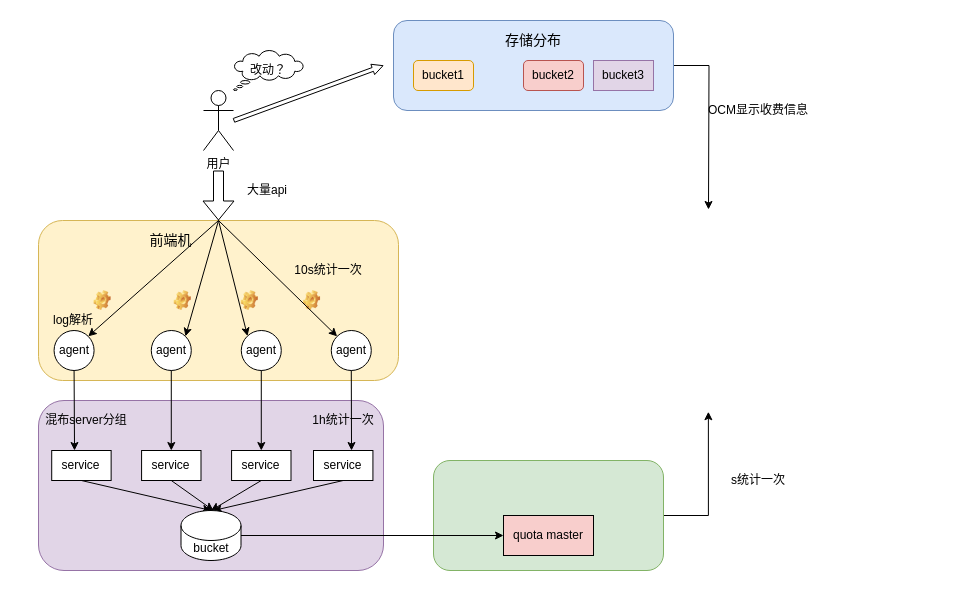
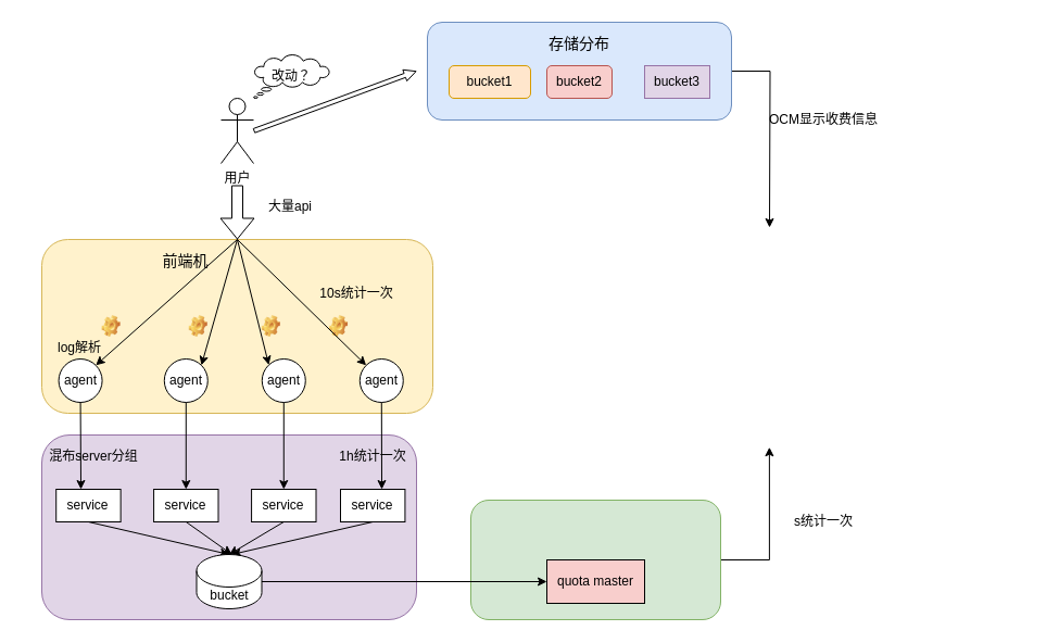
  <mxCell id="0" />
  <mxCell id="1" parent="0" />
  <mxCell id="2" style="edgeStyle=none;rounded=0;orthogonalLoop=1;jettySize=auto;html=1;exitX=0.5;exitY=0;exitDx=0;exitDy=0;entryX=1;entryY=0;entryDx=0;entryDy=0;" edge="1" parent="1" source="3" target="14"><mxGeometry relative="1" as="geometry" /></mxCell>
  <mxCell id="3" value="" style="rounded=1;whiteSpace=wrap;html=1;fillColor=#fff2cc;strokeColor=#d6b656;" vertex="1" parent="1"><mxGeometry x="38" y="220" width="360" height="160" as="geometry" /></mxCell>
  <mxCell id="4" style="edgeStyle=orthogonalEdgeStyle;rounded=0;orthogonalLoop=1;jettySize=auto;html=1;exitX=1;exitY=0.5;exitDx=0;exitDy=0;startArrow=none;startFill=0;endArrow=classic;endFill=1;" edge="1" parent="1" source="5"><mxGeometry relative="1" as="geometry"><mxPoint x="708" y="209" as="targetPoint" /></mxGeometry></mxCell>
  <mxCell id="5" value="" style="rounded=1;whiteSpace=wrap;html=1;fillColor=#dae8fc;strokeColor=#6c8ebf;" vertex="1" parent="1"><mxGeometry x="393" y="20" width="280" height="90" as="geometry" /></mxCell>
  <mxCell id="6" value="用户" style="shape=umlActor;verticalLabelPosition=bottom;verticalAlign=top;html=1;outlineConnect=0;" vertex="1" parent="1"><mxGeometry x="203" y="90" width="30" height="60" as="geometry" /></mxCell>
- <mxCell id="7" value="bucket1" style="rounded=1;whiteSpace=wrap;html=1;fillColor=#ffe6cc;strokeColor=#d79b00;" vertex="1" parent="1"><mxGeometry x="413" y="60" width="60" height="30" as="geometry" /></mxCell>
- <mxCell id="8" value="bucket2" style="rounded=1;whiteSpace=wrap;html=1;fillColor=#f8cecc;strokeColor=#b85450;" vertex="1" parent="1"><mxGeometry x="523" y="60" width="60" height="30" as="geometry" /></mxCell>
+ <mxCell id="7" value="bucket1" style="rounded=1;whiteSpace=wrap;html=1;fillColor=#ffe6cc;strokeColor=#d79b00;" vertex="1" parent="1"><mxGeometry x="413" y="60" width="75" height="30" as="geometry" /></mxCell>
+ <mxCell id="8" value="bucket2" style="rounded=1;whiteSpace=wrap;html=1;fillColor=#f8cecc;strokeColor=#b85450;" vertex="1" parent="1"><mxGeometry x="503" y="60" width="60" height="30" as="geometry" /></mxCell>
  <mxCell id="9" value="bucket3" style="whiteSpace=wrap;html=1;fillColor=#e1d5e7;strokeColor=#9673a6;rounded=0;" vertex="1" parent="1"><mxGeometry x="593" y="60" width="60" height="30" as="geometry" /></mxCell>
  <mxCell id="10" value="&lt;font style=&quot;font-size: 14px&quot;&gt;存储分布&lt;/font&gt;" style="text;html=1;strokeColor=none;fillColor=none;align=center;verticalAlign=middle;whiteSpace=wrap;rounded=0;" vertex="1" parent="1"><mxGeometry x="494" y="30" width="78" height="20" as="geometry" /></mxCell>
  <mxCell id="11" value="" style="shape=flexArrow;endArrow=classic;html=1;entryX=0;entryY=0.5;entryDx=0;entryDy=0;width=4;endSize=3.31;endWidth=6;" edge="1" parent="1"><mxGeometry width="50" height="50" relative="1" as="geometry"><mxPoint x="233" y="120" as="sourcePoint" /><mxPoint x="383" y="65" as="targetPoint" /></mxGeometry></mxCell>
  <mxCell id="12" value="改动？" style="whiteSpace=wrap;html=1;shape=mxgraph.basic.cloud_callout" vertex="1" parent="1"><mxGeometry x="233" y="50" width="70" height="40" as="geometry" /></mxCell>
  <mxCell id="13" style="edgeStyle=none;rounded=0;orthogonalLoop=1;jettySize=auto;html=1;exitX=1;exitY=0;exitDx=0;exitDy=0;startArrow=classic;startFill=1;endArrow=none;endFill=0;entryX=0.5;entryY=0;entryDx=0;entryDy=0;" edge="1" parent="1" source="14" target="3"><mxGeometry relative="1" as="geometry"><mxPoint x="213" y="220" as="targetPoint" /></mxGeometry></mxCell>
  <mxCell id="14" value="agent" style="ellipse;whiteSpace=wrap;html=1;aspect=fixed;" vertex="1" parent="1"><mxGeometry x="53.58" y="330" width="40" height="40" as="geometry" /></mxCell>
  <mxCell id="15" style="edgeStyle=none;rounded=0;orthogonalLoop=1;jettySize=auto;html=1;exitX=1;exitY=0;exitDx=0;exitDy=0;entryX=0.5;entryY=0;entryDx=0;entryDy=0;startArrow=classic;startFill=1;endArrow=none;endFill=0;" edge="1" parent="1" source="16" target="3"><mxGeometry relative="1" as="geometry" /></mxCell>
  <mxCell id="16" value="agent" style="ellipse;whiteSpace=wrap;html=1;aspect=fixed;" vertex="1" parent="1"><mxGeometry x="150.79" y="330" width="40" height="40" as="geometry" /></mxCell>
  <mxCell id="17" style="edgeStyle=none;rounded=0;orthogonalLoop=1;jettySize=auto;html=1;exitX=0;exitY=0;exitDx=0;exitDy=0;entryX=0.5;entryY=0;entryDx=0;entryDy=0;startArrow=classic;startFill=1;endArrow=none;endFill=0;" edge="1" parent="1" source="18" target="3"><mxGeometry relative="1" as="geometry" /></mxCell>
  <mxCell id="18" value="agent" style="ellipse;whiteSpace=wrap;html=1;aspect=fixed;" vertex="1" parent="1"><mxGeometry x="240.79" y="330" width="40" height="40" as="geometry" /></mxCell>
  <mxCell id="19" value="" style="shape=image;html=1;verticalLabelPosition=bottom;verticalAlign=top;imageAspect=1;aspect=fixed;image=img/clipart/Gear_128x128.png" vertex="1" parent="1"><mxGeometry x="303" y="290" width="17.05" height="20" as="geometry" /></mxCell>
  <mxCell id="20" style="edgeStyle=none;rounded=0;orthogonalLoop=1;jettySize=auto;html=1;exitX=0;exitY=0;exitDx=0;exitDy=0;entryX=0.5;entryY=0;entryDx=0;entryDy=0;startArrow=classic;startFill=1;endArrow=none;endFill=0;" edge="1" parent="1" source="21" target="3"><mxGeometry relative="1" as="geometry" /></mxCell>
  <mxCell id="21" value="agent" style="ellipse;whiteSpace=wrap;html=1;aspect=fixed;" vertex="1" parent="1"><mxGeometry x="330.79" y="330" width="40" height="40" as="geometry" /></mxCell>
  <mxCell id="22" value="" style="shape=flexArrow;endArrow=classic;html=1;" edge="1" parent="1" target="3"><mxGeometry width="50" height="50" relative="1" as="geometry"><mxPoint x="218" y="170" as="sourcePoint" /><mxPoint x="503" y="380" as="targetPoint" /></mxGeometry></mxCell>
  <mxCell id="23" value="大量api" style="text;html=1;strokeColor=none;fillColor=none;align=center;verticalAlign=middle;whiteSpace=wrap;rounded=0;" vertex="1" parent="1"><mxGeometry x="220.79" y="180" width="92.21" height="20" as="geometry" /></mxCell>
  <mxCell id="24" value="&lt;font style=&quot;font-size: 14px&quot;&gt;前端机&lt;/font&gt;" style="text;html=1;strokeColor=none;fillColor=none;align=center;verticalAlign=middle;whiteSpace=wrap;rounded=0;" vertex="1" parent="1"><mxGeometry x="138" y="230" width="65" height="20" as="geometry" /></mxCell>
  <mxCell id="25" value="" style="shape=image;verticalLabelPosition=bottom;labelBackgroundColor=#ffffff;verticalAlign=top;aspect=fixed;imageAspect=0;image=http://static-aliyun-doc.oss-cn-hangzhou.aliyuncs.com/assets/img/zh-CN/6079369951/p113342.png;" vertex="1" parent="1"><mxGeometry x="463" y="208.75" width="489.77" height="202.5" as="geometry" /></mxCell>
  <mxCell id="26" value="OCM显示收费信息" style="text;html=1;strokeColor=none;fillColor=none;align=center;verticalAlign=middle;whiteSpace=wrap;rounded=0;" vertex="1" parent="1"><mxGeometry x="703" y="100" width="110" height="20" as="geometry" /></mxCell>
  <mxCell id="27" style="edgeStyle=none;rounded=0;orthogonalLoop=1;jettySize=auto;html=1;exitX=0.5;exitY=0;exitDx=0;exitDy=0;" edge="1" parent="1" source="3" target="3"><mxGeometry relative="1" as="geometry" /></mxCell>
  <mxCell id="28" value="" style="shape=image;html=1;verticalLabelPosition=bottom;verticalAlign=top;imageAspect=1;aspect=fixed;image=img/clipart/Gear_128x128.png" vertex="1" parent="1"><mxGeometry x="93.58" y="290" width="17.05" height="20" as="geometry" /></mxCell>
  <mxCell id="29" value="" style="shape=image;html=1;verticalLabelPosition=bottom;verticalAlign=top;imageAspect=1;aspect=fixed;image=img/clipart/Gear_128x128.png" vertex="1" parent="1"><mxGeometry x="173.74" y="290" width="17.05" height="20" as="geometry" /></mxCell>
  <mxCell id="30" value="" style="shape=image;html=1;verticalLabelPosition=bottom;verticalAlign=top;imageAspect=1;aspect=fixed;image=img/clipart/Gear_128x128.png" vertex="1" parent="1"><mxGeometry x="240.79" y="290" width="17.05" height="20" as="geometry" /></mxCell>
  <mxCell id="31" value="log解析" style="text;html=1;strokeColor=none;fillColor=none;align=center;verticalAlign=middle;whiteSpace=wrap;rounded=0;" vertex="1" parent="1"><mxGeometry x="38" y="310" width="70" height="20" as="geometry" /></mxCell>
  <mxCell id="32" value="10s统计一次" style="text;html=1;strokeColor=none;fillColor=none;align=center;verticalAlign=middle;whiteSpace=wrap;rounded=0;" vertex="1" parent="1"><mxGeometry x="293" y="260" width="70" height="20" as="geometry" /></mxCell>
  <mxCell id="33" value="" style="rounded=1;whiteSpace=wrap;html=1;fillColor=#e1d5e7;strokeColor=#9673a6;" vertex="1" parent="1"><mxGeometry x="38" y="400" width="345" height="170" as="geometry" /></mxCell>
  <mxCell id="34" style="edgeStyle=none;rounded=0;orthogonalLoop=1;jettySize=auto;html=1;exitX=0.5;exitY=1;exitDx=0;exitDy=0;entryX=0.5;entryY=0;entryDx=0;entryDy=0;entryPerimeter=0;startArrow=none;startFill=0;endArrow=classic;endFill=1;" edge="1" parent="1" source="35" target="48"><mxGeometry relative="1" as="geometry" /></mxCell>
  <mxCell id="35" value="service" style="rounded=0;whiteSpace=wrap;html=1;" vertex="1" parent="1"><mxGeometry x="51.21" y="450" width="59.42" height="30" as="geometry" /></mxCell>
  <mxCell id="36" style="edgeStyle=none;rounded=0;orthogonalLoop=1;jettySize=auto;html=1;exitX=0.5;exitY=1;exitDx=0;exitDy=0;startArrow=none;startFill=0;endArrow=classic;endFill=1;" edge="1" parent="1" source="37"><mxGeometry relative="1" as="geometry"><mxPoint x="213" y="510" as="targetPoint" /></mxGeometry></mxCell>
  <mxCell id="37" value="service" style="rounded=0;whiteSpace=wrap;html=1;" vertex="1" parent="1"><mxGeometry x="141.08" y="450" width="59.42" height="30" as="geometry" /></mxCell>
  <mxCell id="38" style="edgeStyle=none;rounded=0;orthogonalLoop=1;jettySize=auto;html=1;exitX=0.5;exitY=1;exitDx=0;exitDy=0;entryX=0.5;entryY=0;entryDx=0;entryDy=0;entryPerimeter=0;startArrow=none;startFill=0;endArrow=classic;endFill=1;" edge="1" parent="1" source="39" target="48"><mxGeometry relative="1" as="geometry" /></mxCell>
  <mxCell id="39" value="service" style="rounded=0;whiteSpace=wrap;html=1;" vertex="1" parent="1"><mxGeometry x="231.08" y="450" width="59.42" height="30" as="geometry" /></mxCell>
  <mxCell id="40" style="edgeStyle=none;rounded=0;orthogonalLoop=1;jettySize=auto;html=1;exitX=0.5;exitY=1;exitDx=0;exitDy=0;startArrow=none;startFill=0;endArrow=classic;endFill=1;" edge="1" parent="1" source="41"><mxGeometry relative="1" as="geometry"><mxPoint x="213" y="510" as="targetPoint" /></mxGeometry></mxCell>
  <mxCell id="41" value="service" style="rounded=0;whiteSpace=wrap;html=1;" vertex="1" parent="1"><mxGeometry x="313" y="450" width="59.42" height="30" as="geometry" /></mxCell>
  <mxCell id="42" value="混布server分组" style="text;html=1;strokeColor=none;fillColor=none;align=center;verticalAlign=middle;whiteSpace=wrap;rounded=0;" vertex="1" parent="1"><mxGeometry x="20.79" y="410" width="130" height="20" as="geometry" /></mxCell>
  <mxCell id="43" style="edgeStyle=none;rounded=0;orthogonalLoop=1;jettySize=auto;html=1;exitX=0.5;exitY=1;exitDx=0;exitDy=0;entryX=0.5;entryY=0;entryDx=0;entryDy=0;startArrow=none;startFill=0;endArrow=classic;endFill=1;" edge="1" parent="1" source="16" target="37"><mxGeometry relative="1" as="geometry" /></mxCell>
  <mxCell id="44" style="rounded=0;orthogonalLoop=1;jettySize=auto;html=1;exitX=0.5;exitY=1;exitDx=0;exitDy=0;entryX=0.384;entryY=0;entryDx=0;entryDy=0;startArrow=none;startFill=0;endArrow=classic;endFill=1;entryPerimeter=0;" edge="1" parent="1" source="14" target="35"><mxGeometry relative="1" as="geometry" /></mxCell>
  <mxCell id="45" style="edgeStyle=none;rounded=0;orthogonalLoop=1;jettySize=auto;html=1;exitX=0.5;exitY=1;exitDx=0;exitDy=0;entryX=0.64;entryY=0;entryDx=0;entryDy=0;entryPerimeter=0;startArrow=none;startFill=0;endArrow=classic;endFill=1;" edge="1" parent="1" source="21" target="41"><mxGeometry relative="1" as="geometry" /></mxCell>
  <mxCell id="46" style="edgeStyle=none;rounded=0;orthogonalLoop=1;jettySize=auto;html=1;exitX=0.5;exitY=1;exitDx=0;exitDy=0;entryX=0.5;entryY=0;entryDx=0;entryDy=0;startArrow=none;startFill=0;endArrow=classic;endFill=1;" edge="1" parent="1" source="18" target="39"><mxGeometry relative="1" as="geometry" /></mxCell>
  <mxCell id="47" value="1h统计一次" style="text;html=1;strokeColor=none;fillColor=none;align=center;verticalAlign=middle;whiteSpace=wrap;rounded=0;" vertex="1" parent="1"><mxGeometry x="307.71" y="410" width="70" height="20" as="geometry" /></mxCell>
  <mxCell id="48" value="bucket" style="shape=cylinder3;whiteSpace=wrap;html=1;boundedLbl=1;backgroundOutline=1;size=15;" vertex="1" parent="1"><mxGeometry x="180.5" y="510" width="60" height="50" as="geometry" /></mxCell>
  <mxCell id="49" style="edgeStyle=orthogonalEdgeStyle;rounded=0;orthogonalLoop=1;jettySize=auto;html=1;exitX=1;exitY=0.5;exitDx=0;exitDy=0;entryX=0.5;entryY=1;entryDx=0;entryDy=0;startArrow=none;startFill=0;endArrow=classic;endFill=1;" edge="1" parent="1" source="50" target="25"><mxGeometry relative="1" as="geometry" /></mxCell>
  <mxCell id="50" value="" style="rounded=1;whiteSpace=wrap;html=1;fillColor=#d5e8d4;strokeColor=#82b366;" vertex="1" parent="1"><mxGeometry x="433" y="460" width="230" height="110" as="geometry" /></mxCell>
  <mxCell id="51" value="quota master" style="rounded=0;whiteSpace=wrap;html=1;fillColor=#f8cecc;" vertex="1" parent="1"><mxGeometry x="503" y="515" width="90" height="40" as="geometry" /></mxCell>
  <mxCell id="52" style="edgeStyle=none;rounded=0;orthogonalLoop=1;jettySize=auto;html=1;exitX=1;exitY=0.5;exitDx=0;exitDy=0;exitPerimeter=0;entryX=0;entryY=0.5;entryDx=0;entryDy=0;startArrow=none;startFill=0;endArrow=classic;endFill=1;" edge="1" parent="1" source="48" target="51"><mxGeometry relative="1" as="geometry" /></mxCell>
  <mxCell id="53" value="s统计一次" style="text;html=1;strokeColor=none;fillColor=none;align=center;verticalAlign=middle;whiteSpace=wrap;rounded=0;" vertex="1" parent="1"><mxGeometry x="713" y="470" width="90" height="20" as="geometry" /></mxCell>
